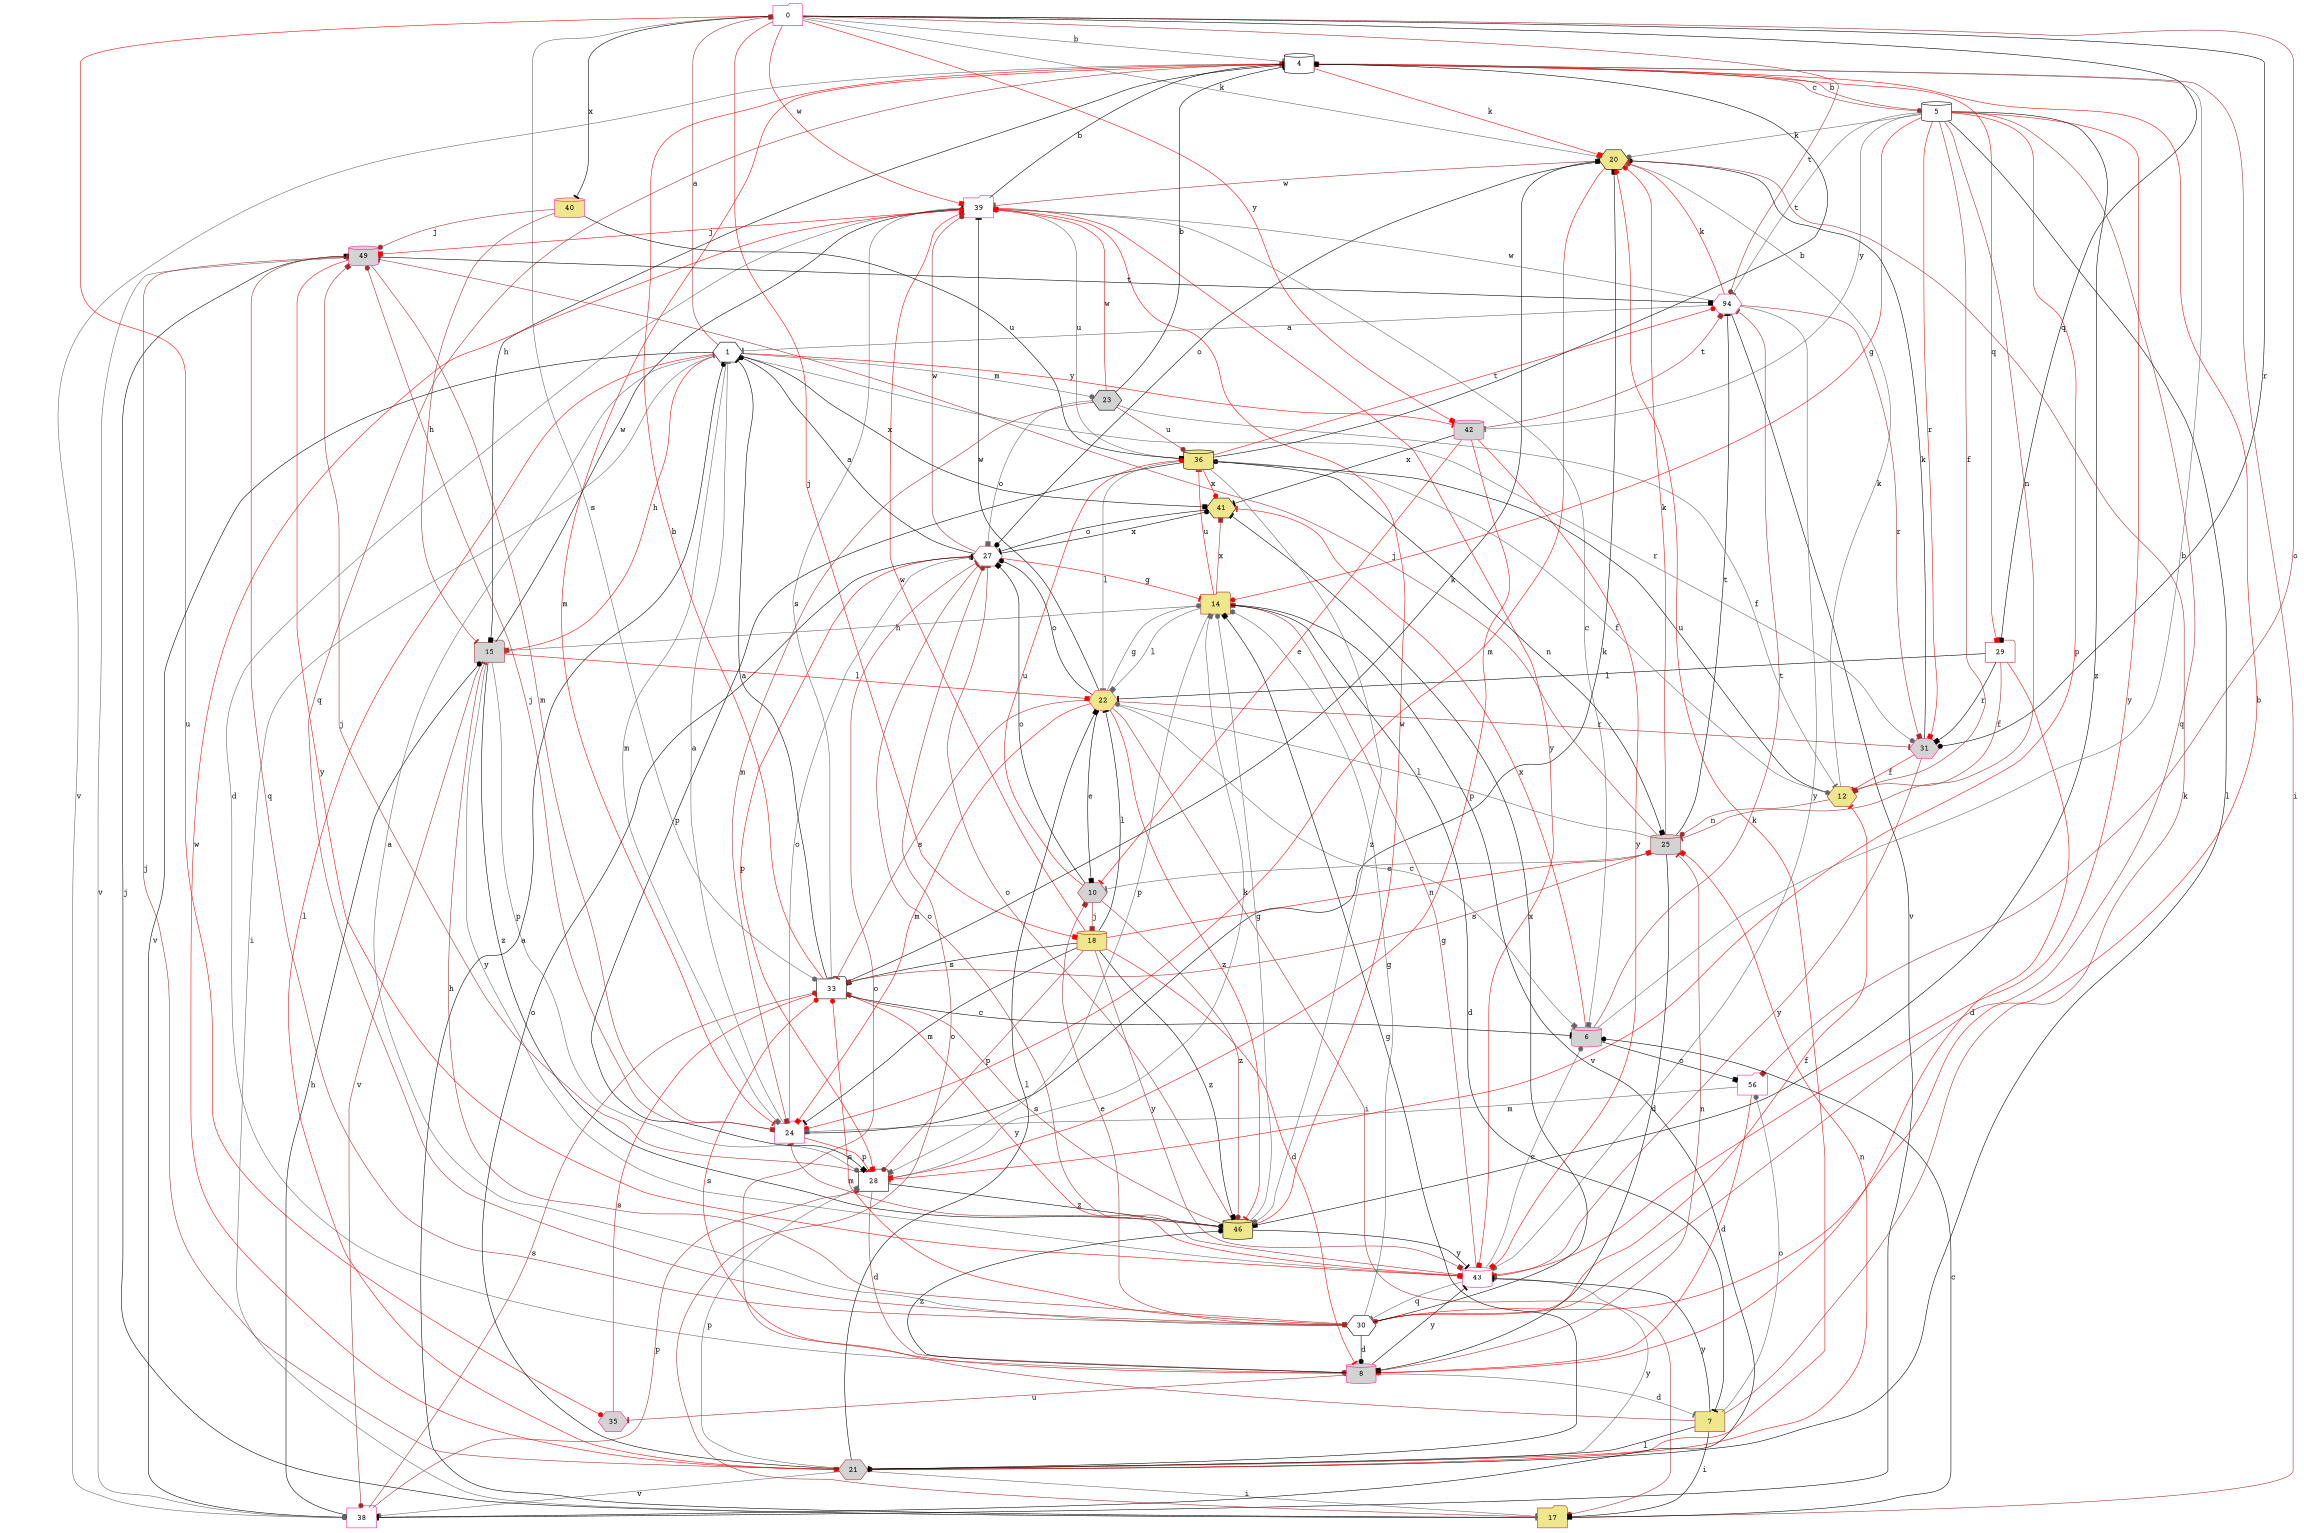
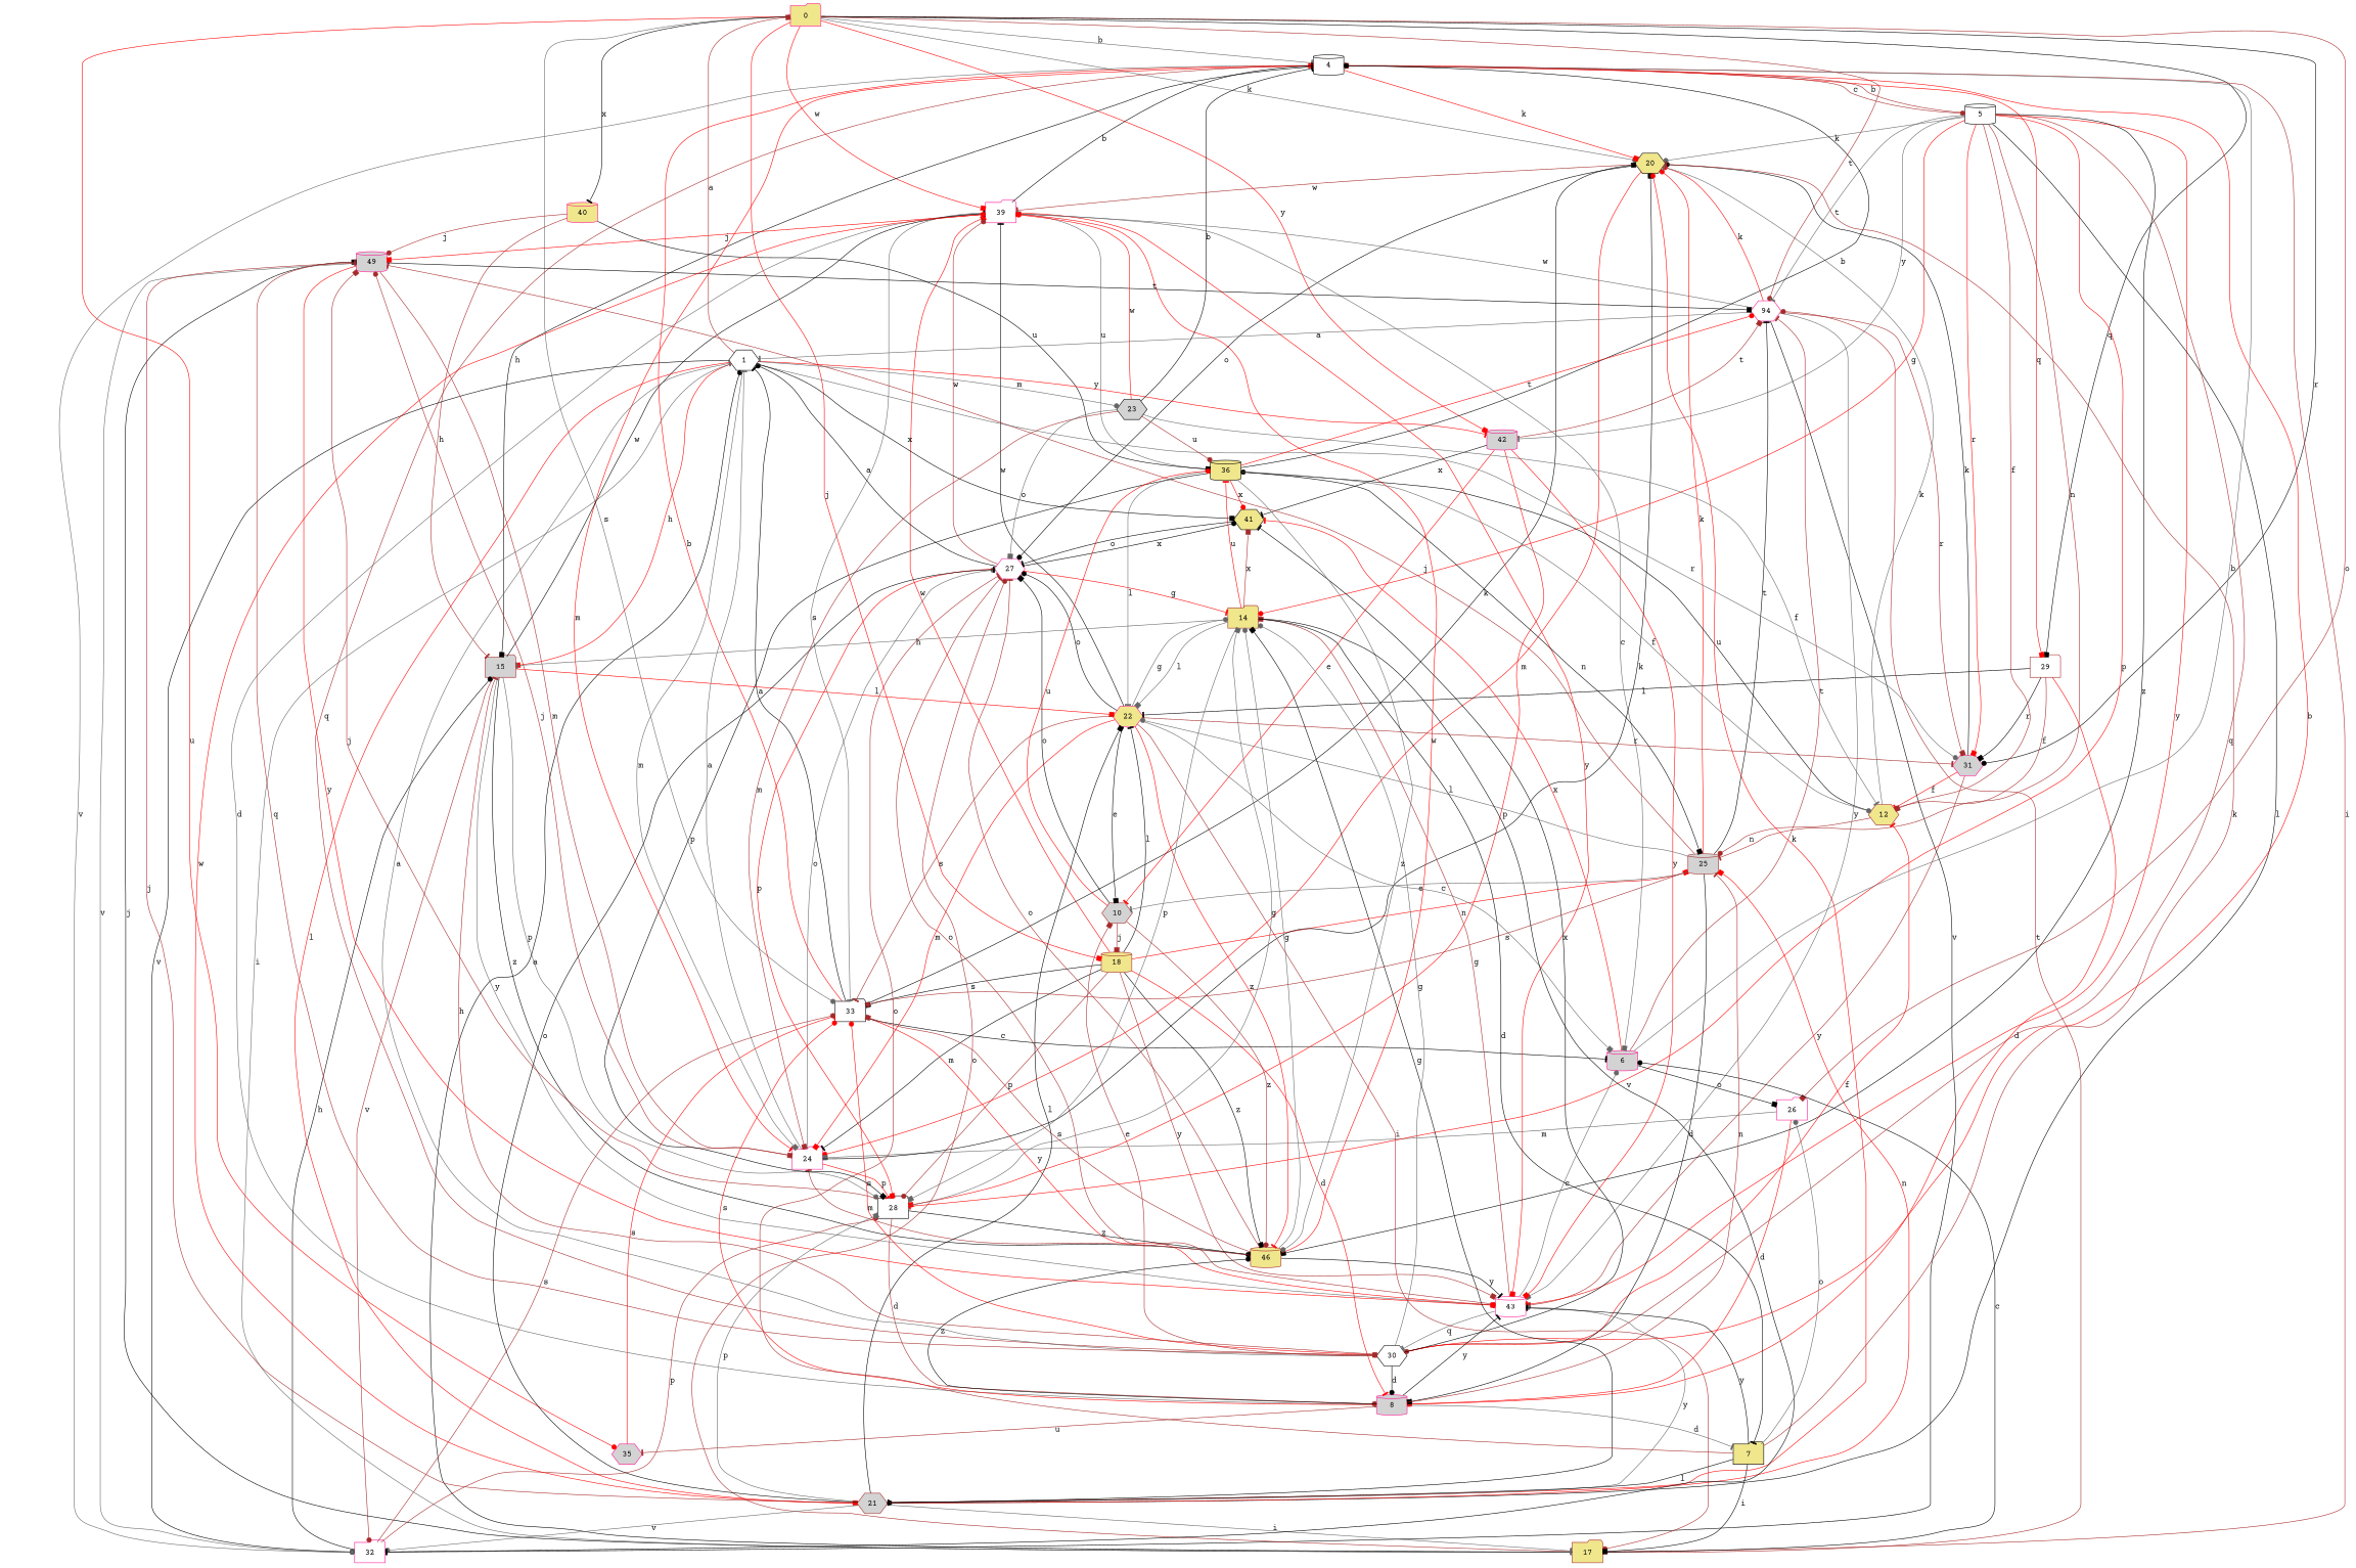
  strict digraph {
    fontname="Courier Prime"
    node [color=deeppink fillcolor=white fontname="Courier Prime" shape=hexagon style=filled]
    edge [arrowhead=box color=black fontname="Courier Prime"]
-   0 [shape=folder]
+   0 [fillcolor=khaki shape=folder]
    4 [color=black shape=cylinder]
    18 [color=brown fillcolor=khaki shape=cylinder]
    20 [color=black fillcolor=khaki]
-   26 [shape=folder label=56]
+   26 [shape=folder]
    29 [color=brown shape=folder]
    31 [fillcolor=lightgrey]
    33 [color=black shape=folder]
    n9 [label=94]
    35 [fillcolor=lightgrey]
    39 [shape=folder]
    40 [fillcolor=khaki shape=cylinder]
    42 [fillcolor=lightgrey shape=cylinder]
    15 [color=brown fillcolor=lightgrey shape=folder]
    17 [color=brown fillcolor=khaki shape=folder]
    24 [shape=folder]
-   38 [shape=folder]
+   38 [shape=folder label=32]
    5 [color=black shape=cylinder]
    30 [color=black]
    25 [color=brown fillcolor=lightgrey shape=cylinder]
    28 [color=black shape=folder]
    43 [shape=cylinder]
-   46 [color=black fillcolor=khaki shape=cylinder]
+   46 [color=brown fillcolor=khaki shape=cylinder]
    8 [fillcolor=lightgrey shape=cylinder]
    22 [fillcolor=khaki]
-   27 [color=brown]
+   27
    12 [color=brown fillcolor=khaki]
    1 [color=black]
    6 [fillcolor=lightgrey shape=cylinder]
    36 [color=black fillcolor=khaki shape=cylinder]
    n31 [fillcolor=lightgrey label=49 shape=cylinder]
    41 [color=black fillcolor=khaki]
    10 [color=brown fillcolor=lightgrey]
    21 [color=brown fillcolor=lightgrey]
    23 [color=black fillcolor=lightgrey]
    14 [color=brown fillcolor=khaki shape=folder]
-   7 [color=brown fillcolor=khaki shape=folder]
+   7 [color=black fillcolor=khaki shape=folder]
    0 -> 4 [arrowhead=tee color=gray40 label=b]
    0 -> 18 [color=red label=j]
    0 -> 20 [arrowhead=dot color=gray40 label=k]
    0 -> 26 [color=brown label=o]
    0 -> 29 [label=q]
    0 -> 31 [arrowhead=dot label=r]
    0 -> 33 [arrowhead=dot color=gray40 label=s]
    0 -> n9 [arrowhead=dot color=brown label=t]
    0 -> 35 [arrowhead=dot color=red label=u]
    0 -> 39 [color=red label=w]
    0 -> 40 [arrowhead=tee label=x]
    0 -> 42 [color=red label=y]
    4 -> 20 [color=red label=k]
    4 -> 29 [color=red label=q]
    4 -> 15 [label=h]
    4 -> 17 [color=brown label=i]
    4 -> 24 [arrowhead=tee color=red label=m]
    4 -> 38 [arrowhead=dot color=gray40 label=v]
    4 -> 5 [arrowhead=dot color=brown label=c]
    4 -> 30 [color=brown label=q]
    18 -> 33 [label=s]
    18 -> 39 [color=red label=w]
    18 -> 24 [arrowhead=tee label=m]
    18 -> 25 [color=red label=n]
    18 -> 28 [arrowhead=dot color=brown label=p]
    18 -> 43 [color=brown label=y]
    18 -> 46 [label=z]
    18 -> 8 [arrowhead=tee color=red label=d]
    18 -> 22 [arrowhead=tee label=l]
    20 -> 39 [arrowhead=tee color=brown label=w]
    20 -> 24 [arrowhead=dot color=red label=m]
    20 -> 27 [arrowhead=dot label=o]
    26 -> 24 [color=gray40 label=m]
    26 -> 8 [color=red label=d]
    29 -> 31 [label=r]
    29 -> 8 [arrowhead=dot color=red label=d]
    29 -> 22 [arrowhead=tee label=l]
    29 -> 12 [arrowhead=dot color=brown label=f]
    31 -> 20 [arrowhead=dot label=k]
    31 -> 43 [color=brown label=y]
    31 -> 12 [arrowhead=tee color=red label=f]
    33 -> 4 [color=red label=b]
    33 -> 20 [label=k]
    33 -> 43 [arrowhead=dot color=red label=y]
    33 -> 1 [arrowhead=tee label=a]
    33 -> 6 [arrowhead=tee label=c]
    n9 -> 20 [arrowhead=dot color=red label=k]
    n9 -> 31 [color=brown label=r]
    n9 -> 39 [color=gray40 label=w]
    n9 -> 38 [arrowhead=tee label=v]
    n9 -> 43 [color=gray40 label=y]
    n9 -> 1 [arrowhead=tee color=gray40 label=a]
    35 -> 33 [arrowhead=tee color=red label=s]
    39 -> 4 [arrowhead=tee label=b]
    39 -> 33 [arrowhead=tee color=gray40 label=s]
    39 -> 43 [color=red label=y]
    39 -> 8 [arrowhead=tee color=gray40 label=d]
    39 -> 6 [color=gray40 label=c]
    39 -> 36 [color=gray40 label=u]
    39 -> n31 [color=red label=j]
    40 -> 15 [arrowhead=tee color=brown label=h]
    40 -> 36 [label=u]
    40 -> n31 [arrowhead=dot color=brown label=j]
    42 -> n9 [color=brown label=t]
    42 -> 28 [color=red label=p]
    42 -> 43 [color=red label=y]
    42 -> 41 [arrowhead=tee label=x]
    42 -> 10 [arrowhead=tee color=red label=e]
    15 -> 39 [arrowhead=tee label=w]
    15 -> 38 [arrowhead=dot color=brown label=v]
    15 -> 28 [arrowhead=dot color=gray40 label=p]
    15 -> 43 [arrowhead=tee color=gray40 label=y]
    15 -> 46 [arrowhead=tee label=z]
    15 -> 22 [color=red label=l]
+   17 -> n9 [arrowhead=dot color=brown label=t]
    17 -> 27 [arrowhead=dot color=brown label=o]
    17 -> 1 [arrowhead=dot label=a]
    17 -> 6 [arrowhead=dot label=c]
    17 -> n31 [label=j]
    24 -> 20 [label=k]
    24 -> 28 [arrowhead=tee color=red label=p]
    24 -> 27 [arrowhead=dot color=gray40 label=o]
    24 -> 1 [arrowhead=tee color=gray40 label=a]
    24 -> n31 [arrowhead=dot color=brown label=j]
    38 -> 33 [arrowhead=dot color=brown label=s]
    38 -> 15 [arrowhead=dot label=h]
    38 -> 28 [arrowhead=dot color=brown label=p]
    5 -> 4 [color=brown label=b]
    5 -> 20 [arrowhead=dot color=gray40 label=k]
    5 -> 31 [color=red label=r]
    5 -> n9 [arrowhead=tee color=gray40 label=t]
    5 -> 42 [arrowhead=tee color=gray40 label=y]
    5 -> 30 [arrowhead=dot color=brown label=q]
    5 -> 25 [arrowhead=tee color=brown label=n]
    5 -> 28 [arrowhead=tee color=red label=p]
    5 -> 43 [arrowhead=tee color=red label=y]
    5 -> 46 [label=z]
    5 -> 12 [color=brown label=f]
    5 -> 21 [arrowhead=dot label=l]
    5 -> 14 [arrowhead=dot color=red label=g]
    30 -> 4 [color=red label=b]
    30 -> 33 [arrowhead=dot color=red label=s]
    30 -> 15 [arrowhead=tee color=brown label=h]
    30 -> 8 [arrowhead=dot label=d]
    30 -> 12 [arrowhead=tee color=red label=f]
    30 -> 1 [arrowhead=tee color=gray40 label=a]
    30 -> 41 [arrowhead=tee label=x]
    30 -> 10 [color=brown label=e]
    30 -> 14 [arrowhead=dot color=gray40 label=g]
    25 -> 20 [arrowhead=dot color=red label=k]
    25 -> 33 [arrowhead=dot color=brown label=s]
    25 -> n9 [arrowhead=tee label=t]
    25 -> 8 [label=d]
    25 -> 22 [arrowhead=dot color=gray40 label=l]
    25 -> n31 [arrowhead=tee color=brown label=j]
    25 -> 10 [arrowhead=tee color=gray40 label=e]
    28 -> 46 [arrowhead=dot label=z]
    28 -> 8 [arrowhead=dot color=brown label=d]
    28 -> n31 [color=brown label=j]
-   28 -> 14 [color=gray40 label=k]
+   28 -> 14 [color=gray40 label=g]
    43 -> 30 [arrowhead=tee color=gray40 label=q]
    43 -> 27 [arrowhead=tee color=brown label=o]
    43 -> 6 [arrowhead=dot color=gray40 label=c]
    43 -> 14 [color=brown label=g]
    46 -> 33 [color=brown label=s]
    46 -> 39 [color=red label=w]
    46 -> 24 [arrowhead=tee color=brown label=m]
    46 -> 43 [arrowhead=tee label=y]
    46 -> 27 [arrowhead=tee color=brown label=o]
    46 -> 14 [arrowhead=dot color=gray40 label=g]
    8 -> 33 [arrowhead=dot color=red label=s]
    8 -> 35 [arrowhead=tee color=brown label=u]
    8 -> 25 [arrowhead=tee color=brown label=n]
    8 -> 43 [arrowhead=tee label=y]
    8 -> 46 [arrowhead=dot label=z]
    8 -> 7 [arrowhead=tee color=gray40 label=d]
    22 -> 31 [arrowhead=tee color=brown label=r]
    22 -> 33 [arrowhead=tee color=brown label=s]
    22 -> 39 [arrowhead=tee label=w]
    22 -> 17 [arrowhead=dot color=brown label=i]
    22 -> 24 [color=red label=m]
    22 -> 46 [arrowhead=tee color=red label=z]
    22 -> 27 [arrowhead=dot label=o]
    22 -> 6 [color=gray40 label=c]
    22 -> 10 [label=e]
    22 -> 14 [arrowhead=dot color=gray40 label=g]
    27 -> 39 [arrowhead=dot color=brown label=w]
    27 -> 28 [color=red label=p]
    27 -> 1 [arrowhead=dot label=a]
    27 -> 41 [arrowhead=dot label=x]
    27 -> 14 [arrowhead=tee color=red label=g]
    12 -> 20 [arrowhead=tee color=gray40 label=k]
    12 -> 25 [arrowhead=dot color=brown label=n]
    12 -> 36 [arrowhead=dot label=u]
    1 -> 0 [color=brown label=a]
    1 -> 31 [arrowhead=dot color=gray40 label=r]
    1 -> 42 [arrowhead=tee color=red label=y]
    1 -> 15 [color=red label=h]
    1 -> 17 [arrowhead=tee color=gray40 label=i]
    1 -> 24 [color=gray40 label=m]
    1 -> 38 [arrowhead=dot label=v]
    1 -> 41 [label=x]
    1 -> 21 [color=red label=l]
    1 -> 23 [arrowhead=dot color=gray40 label=m]
    6 -> 4 [arrowhead=tee color=gray40 label=b]
    6 -> 26 [label=o]
    6 -> n9 [arrowhead=tee color=brown label=t]
    6 -> 41 [arrowhead=tee color=red label=x]
    36 -> 4 [arrowhead=dot label=b]
    36 -> n9 [arrowhead=dot color=red label=t]
    36 -> 25 [label=n]
    36 -> 28 [label=p]
    36 -> 46 [arrowhead=dot color=gray40 label=z]
    36 -> 22 [arrowhead=tee color=gray40 label=l]
    36 -> 12 [arrowhead=dot color=gray40 label=f]
    36 -> 41 [arrowhead=dot color=red label=x]
    n31 -> n9 [label=t]
    n31 -> 24 [color=brown label=m]
    n31 -> 38 [arrowhead=dot color=gray40 label=v]
    n31 -> 30 [arrowhead=dot color=brown label=q]
    n31 -> 43 [color=red label=y]
    41 -> 27 [arrowhead=tee label=o]
    10 -> 18 [color=brown label=j]
    10 -> 46 [arrowhead=dot color=brown label=z]
    10 -> 27 [label=o]
    10 -> 36 [arrowhead=dot color=red label=u]
    21 -> 20 [arrowhead=dot color=red label=k]
    21 -> 39 [arrowhead=dot color=red label=w]
    21 -> 17 [arrowhead=tee color=gray40 label=i]
    21 -> 38 [arrowhead=dot color=gray40 label=v]
    21 -> 25 [color=red label=n]
    21 -> 28 [color=gray40 label=p]
    21 -> 43 [arrowhead=dot color=gray40 label=y]
    21 -> 22 [label=l]
    21 -> 27 [arrowhead=tee label=o]
    21 -> n31 [arrowhead=tee color=brown label=j]
    21 -> 14 [label=g]
    23 -> 4 [arrowhead=tee label=b]
    23 -> 39 [arrowhead=dot color=red label=w]
    23 -> 24 [color=brown label=m]
    23 -> 27 [color=gray40 label=o]
    23 -> 12 [arrowhead=tee color=gray40 label=f]
    23 -> 36 [arrowhead=dot color=brown label=u]
    14 -> 15 [arrowhead=tee color=gray40 label=h]
    14 -> 38 [arrowhead=tee label=v]
    14 -> 28 [color=gray40 label=p]
    14 -> 22 [color=gray40 label=l]
    14 -> 36 [arrowhead=tee color=red label=u]
    14 -> 41 [color=brown label=x]
    14 -> 7 [arrowhead=tee label=d]
    7 -> 20 [arrowhead=tee color=brown label=k]
    7 -> 26 [arrowhead=dot color=gray40 label=o]
    7 -> 17 [label=i]
    7 -> 43 [arrowhead=tee label=y]
    7 -> 27 [arrowhead=tee color=brown label=o]
    7 -> 21 [arrowhead=tee label=l]
  }
